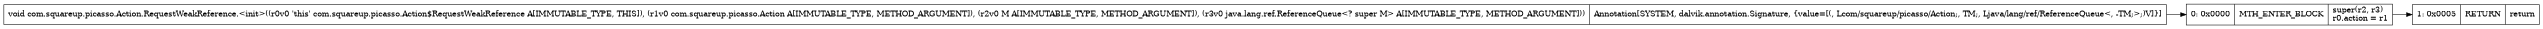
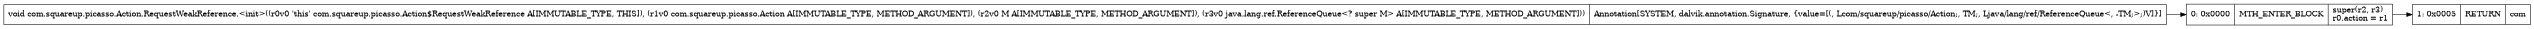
  digraph {
    rankdir=LR
    node [shape=record]
    n1 [label="{0\:\ 0x0000|MTH_ENTER_BLOCK\l|super(r2, r3)\lr0.action = r1\l}"]
-   n2 [label="{1\:\ 0x0005|RETURN\l|return\l}"]
+   n2 [label="{1\:\ 0x0005|RETURN\l|com\l}"]
    n3 [label="{void com.squareup.picasso.Action.RequestWeakReference.\<init\>((r0v0 'this' com.squareup.picasso.Action$RequestWeakReference A[IMMUTABLE_TYPE, THIS]), (r1v0 com.squareup.picasso.Action A[IMMUTABLE_TYPE, METHOD_ARGUMENT]), (r2v0 M A[IMMUTABLE_TYPE, METHOD_ARGUMENT]), (r3v0 java.lang.ref.ReferenceQueue\<? super M\> A[IMMUTABLE_TYPE, METHOD_ARGUMENT]))  | Annotation[SYSTEM, dalvik.annotation.Signature, \{value=[(, Lcom\/squareup\/picasso\/Action;, TM;, Ljava\/lang\/ref\/ReferenceQueue\<, \-TM;\>;)V]\}]\l}"]
    n1 -> n2
    n3 -> n1
  }
